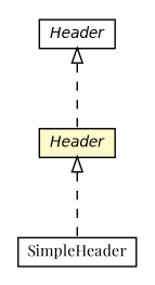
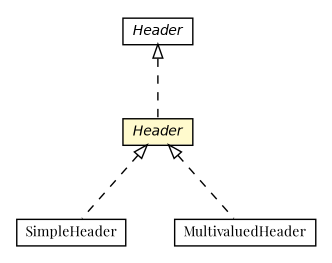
  digraph {
    nodesep=0.25
    ranksep=0.5
    fontname="Playfair Display"
    node [fontcolor=black fontname="Playfair Display" fontsize=10.0 shape=plaintext]
    edge [arrowtail=empty dir=back fontname="Playfair Display" fontsize=10 headport=p labelfontname=Helvetica labelfontsize=10 tailport=p style=dashed]
    n1 [label=<<table title="io.reinert.requestor.header.Header" border="0" cellborder="1" cellspacing="0" cellpadding="2" port="p" bgcolor="lemonChiffon" href="./Header.html"> 		<tr><td><table border="0" cellspacing="0" cellpadding="1"> <tr><td align="center" balign="center"><font face="Helvetica-Oblique"> Header </font></td></tr> 		</table></td></tr> 		</table>>]
    n2 [label=<<table title="io.reinert.requestor.header.SimpleHeader" border="0" cellborder="1" cellspacing="0" cellpadding="2" port="p" href="./SimpleHeader.html"> 		<tr><td><table border="0" cellspacing="0" cellpadding="1"> <tr><td align="center" balign="center"> SimpleHeader </td></tr> 		</table></td></tr> 		</table>>]
+   n3 [label=<<table title="io.reinert.requestor.header.MultivaluedHeader" border="0" cellborder="1" cellspacing="0" cellpadding="2" port="p" href="./MultivaluedHeader.html"> 		<tr><td><table border="0" cellspacing="0" cellpadding="1"> <tr><td align="center" balign="center"> MultivaluedHeader </td></tr> 		</table></td></tr> 		</table>>]
    n4 [label=<<table title="com.google.gwt.http.client.Header" border="0" cellborder="1" cellspacing="0" cellpadding="2" port="p"> 		<tr><td><table border="0" cellspacing="0" cellpadding="1"> <tr><td align="center" balign="center"><font face="Helvetica-Oblique"> Header </font></td></tr> 		</table></td></tr> 		</table>>]
    n1 -> n2
+   n1 -> n3
    n4 -> n1
  }
